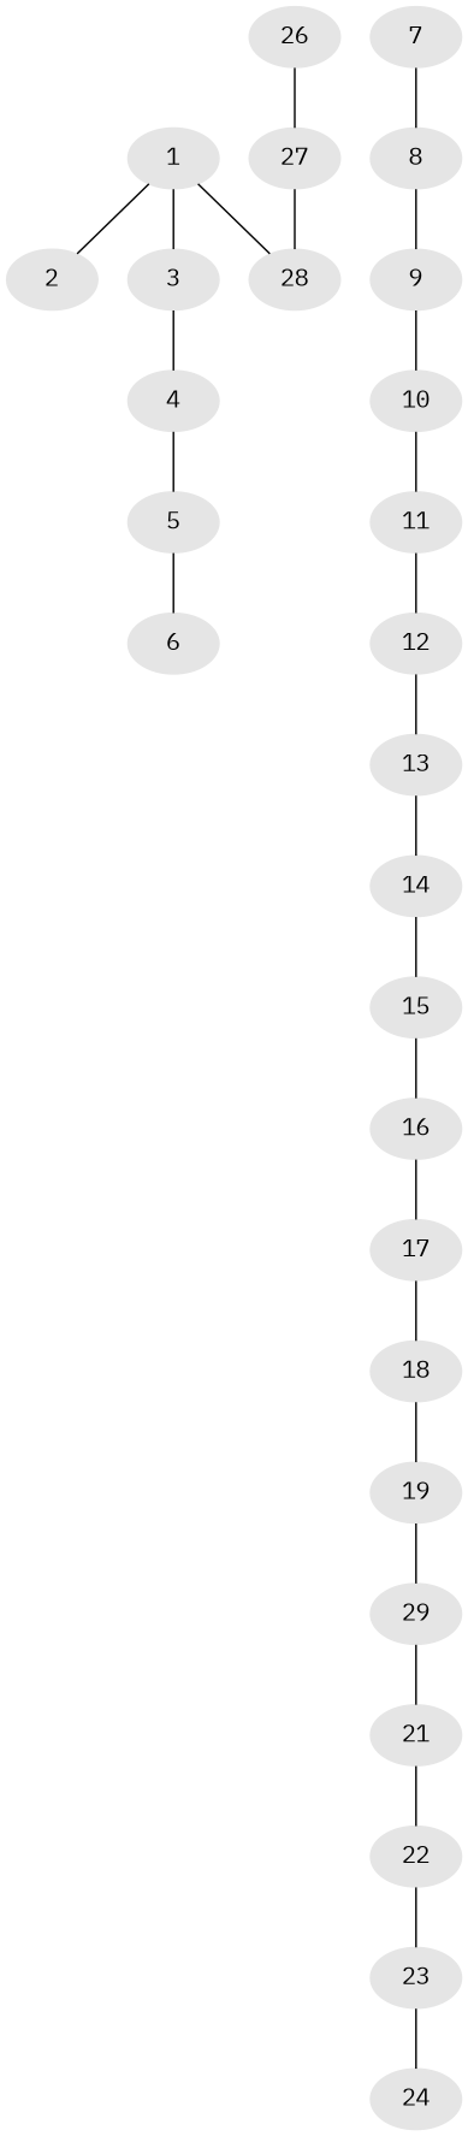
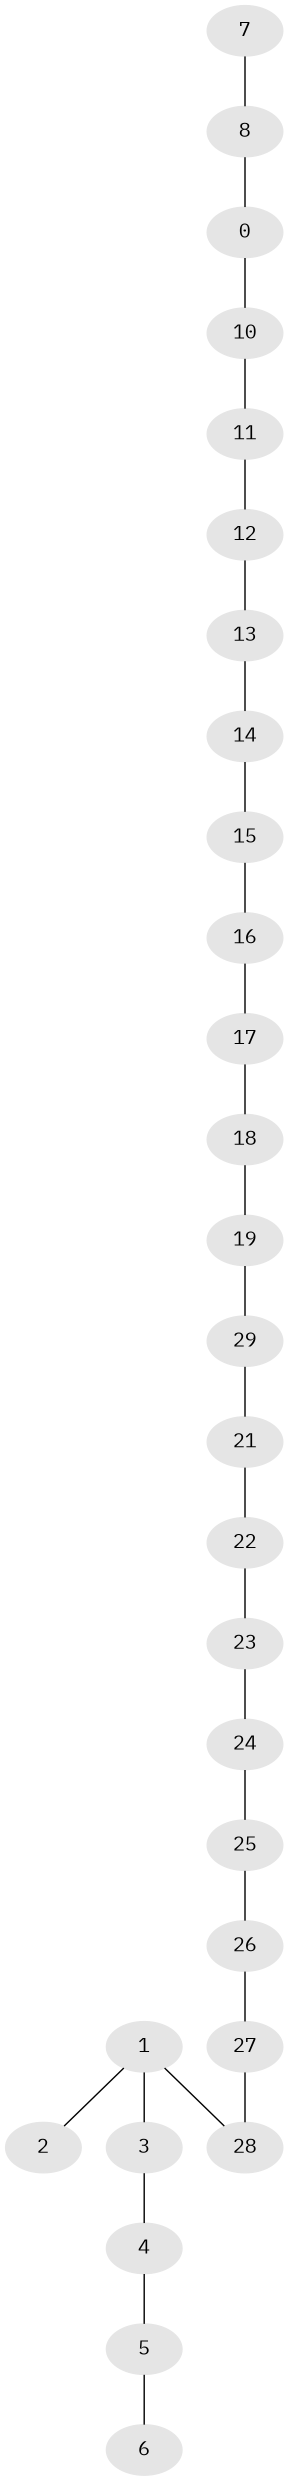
  graph {
    fontname="IBM Plex Mono"
    node [color=gray90 fontname="IBM Plex Mono" style=filled]
    edge [fontname="IBM Plex Mono" weight=1.0]
    1
    2
    28
    3
    4
    5
    6
    7
    8
-   9
+   9 [label=0]
    10
    11
    12
    13
    14
    15
    16
    17
    18
    19
    n21 [label=29]
    21
    22
    23
    24
+   25
    26
    27
    1 -- 2
    1 -- 28
    1 -- 3
    3 -- 4
    4 -- 5
    5 -- 6
    7 -- 8
    8 -- 9
    9 -- 10
    10 -- 11
    11 -- 12
    12 -- 13
    13 -- 14
    14 -- 15
    15 -- 16
    16 -- 17
    17 -- 18
    18 -- 19
    19 -- n21
    n21 -- 21
    21 -- 22
    22 -- 23
    23 -- 24
+   24 -- 25
+   25 -- 26
    26 -- 27
    27 -- 28
  }
